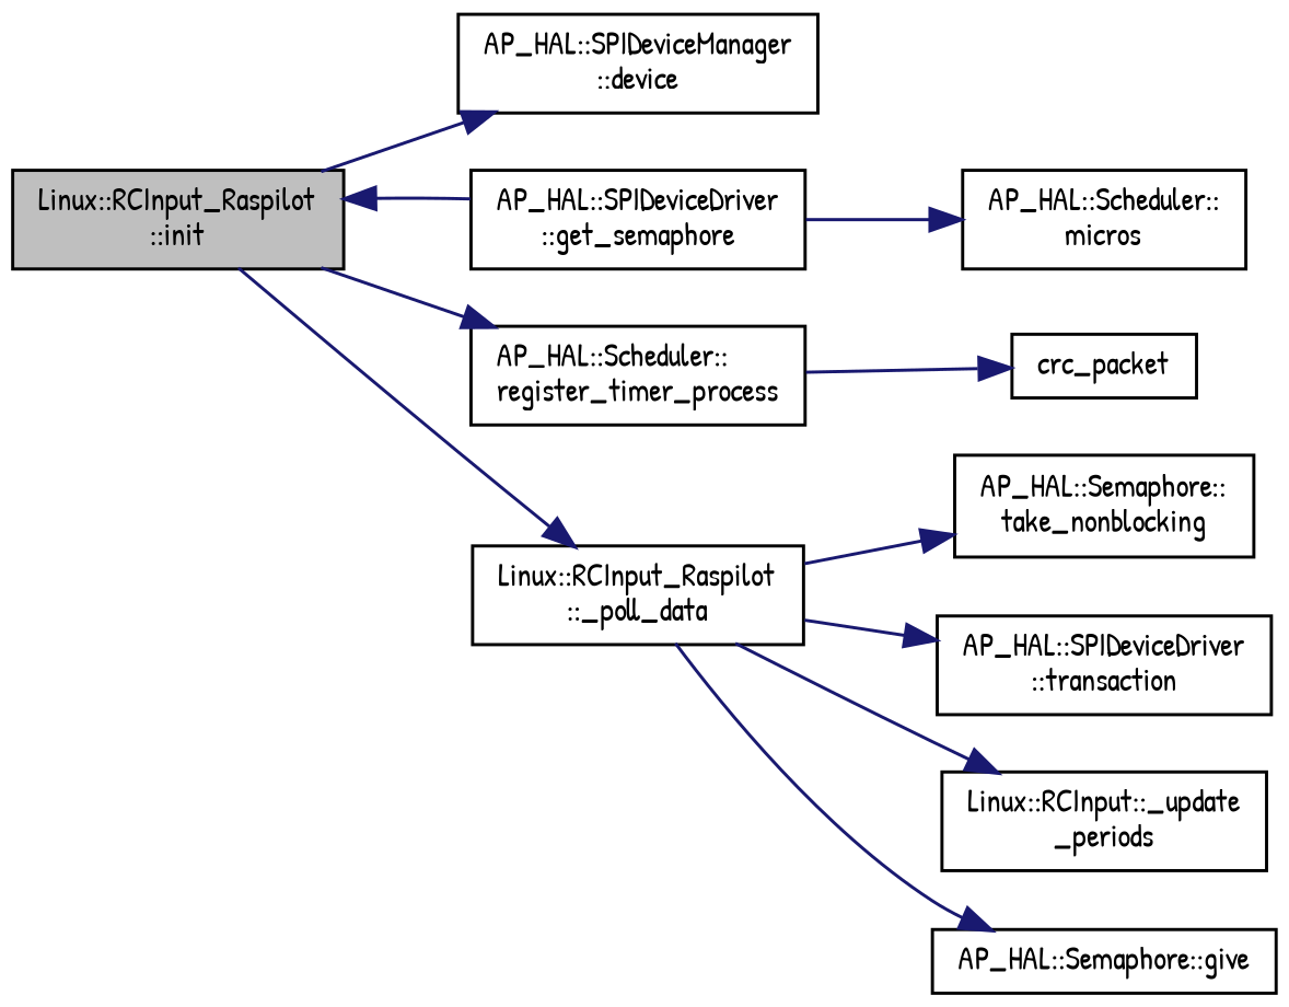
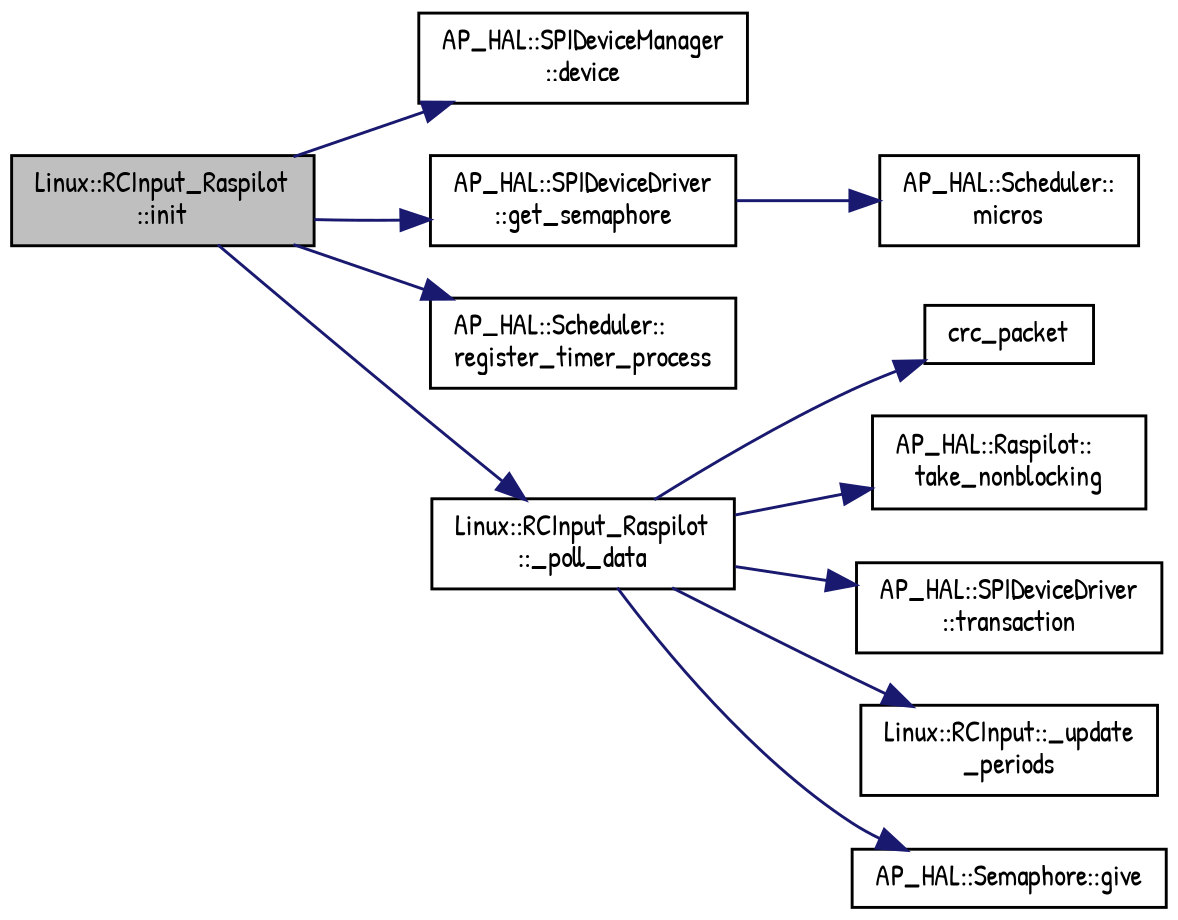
  digraph {
    fontname="Patrick Hand"
    rankdir=LR
    node [color=black fillcolor=white fontname="Patrick Hand" fontsize=10 shape=record style=filled]
    edge [color=midnightblue fontname="Patrick Hand" fontsize=10 labelfontname=Helvetica labelfontsize=10 style=solid]
    n1 [fillcolor=grey75 fontcolor=black height=0.2 label="Linux::RCInput_Raspilot\l::init" width=0.4]
    n2 [height=0.2 label="AP_HAL::SPIDeviceManager\l::device" width=0.4]
    n3 [height=0.2 label="AP_HAL::SPIDeviceDriver\l::get_semaphore" width=0.4]
    n4 [height=0.2 label="AP_HAL::Scheduler::\lregister_timer_process" width=0.4]
    n5 [height=0.2 label="Linux::RCInput_Raspilot\l::_poll_data" width=0.4]
    n6 [height=0.2 label="AP_HAL::Scheduler::\lmicros" width=0.4]
-   n7 [height=0.2 label="AP_HAL::Semaphore::\ltake_nonblocking" width=0.4]
+   n7 [height=0.2 label="AP_HAL::Raspilot::\ltake_nonblocking" width=0.4]
    n8 [height=0.2 label=crc_packet width=0.4]
    n9 [height=0.2 label="AP_HAL::SPIDeviceDriver\l::transaction" width=0.4]
    n10 [height=0.2 label="Linux::RCInput::_update\l_periods" width=0.4]
    n11 [height=0.2 label="AP_HAL::Semaphore::give" width=0.4]
    n1 -> n2
-   n3 -> n1
+   n1 -> n3
    n1 -> n4
    n1 -> n5
    n3 -> n6
    n5 -> n7
-   n4 -> n8
+   n5 -> n8
    n5 -> n9
    n5 -> n10
    n5 -> n11
  }
